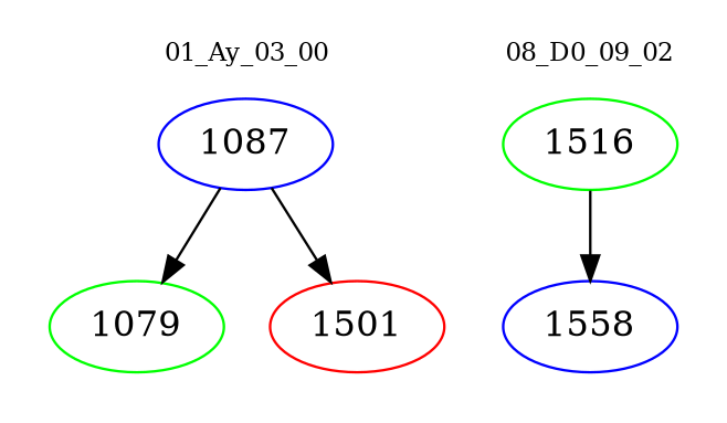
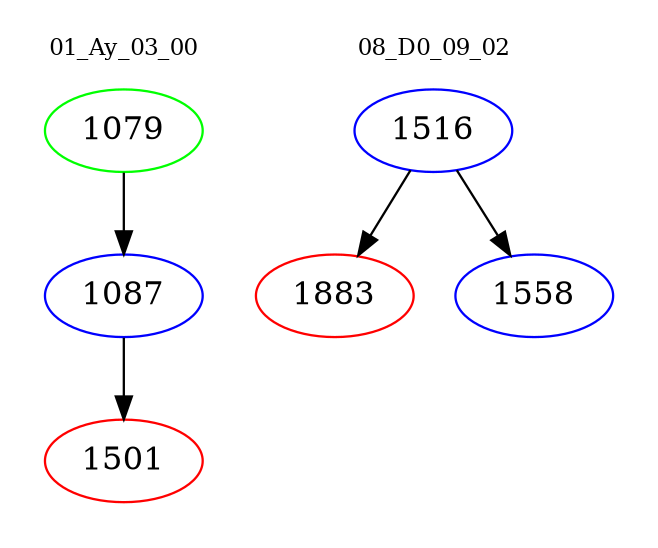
  digraph {
    node [color=green]
    edge [color=black]
    n1 [label=1079]
    n2 [color=blue label=1087]
    n3 [color=red label=1501]
-   n4 [label=1516]
+   n4 [color=blue label=1516]
+   n5 [color=red label=1883]
    n6 [color=blue label=1558]
    subgraph cluster_1 {
      color=white
      fontsize=10
      label="01_Ay_03_00"
      n1
      n2
      n3
    }
    subgraph cluster_2 {
      color=white
      fontsize=10
      label="08_D0_09_02"
      n4
+     n5
      n6
    }
-   n2 -> n1
+   n1 -> n2
    n2 -> n3
+   n4 -> n5
    n4 -> n6
  }
